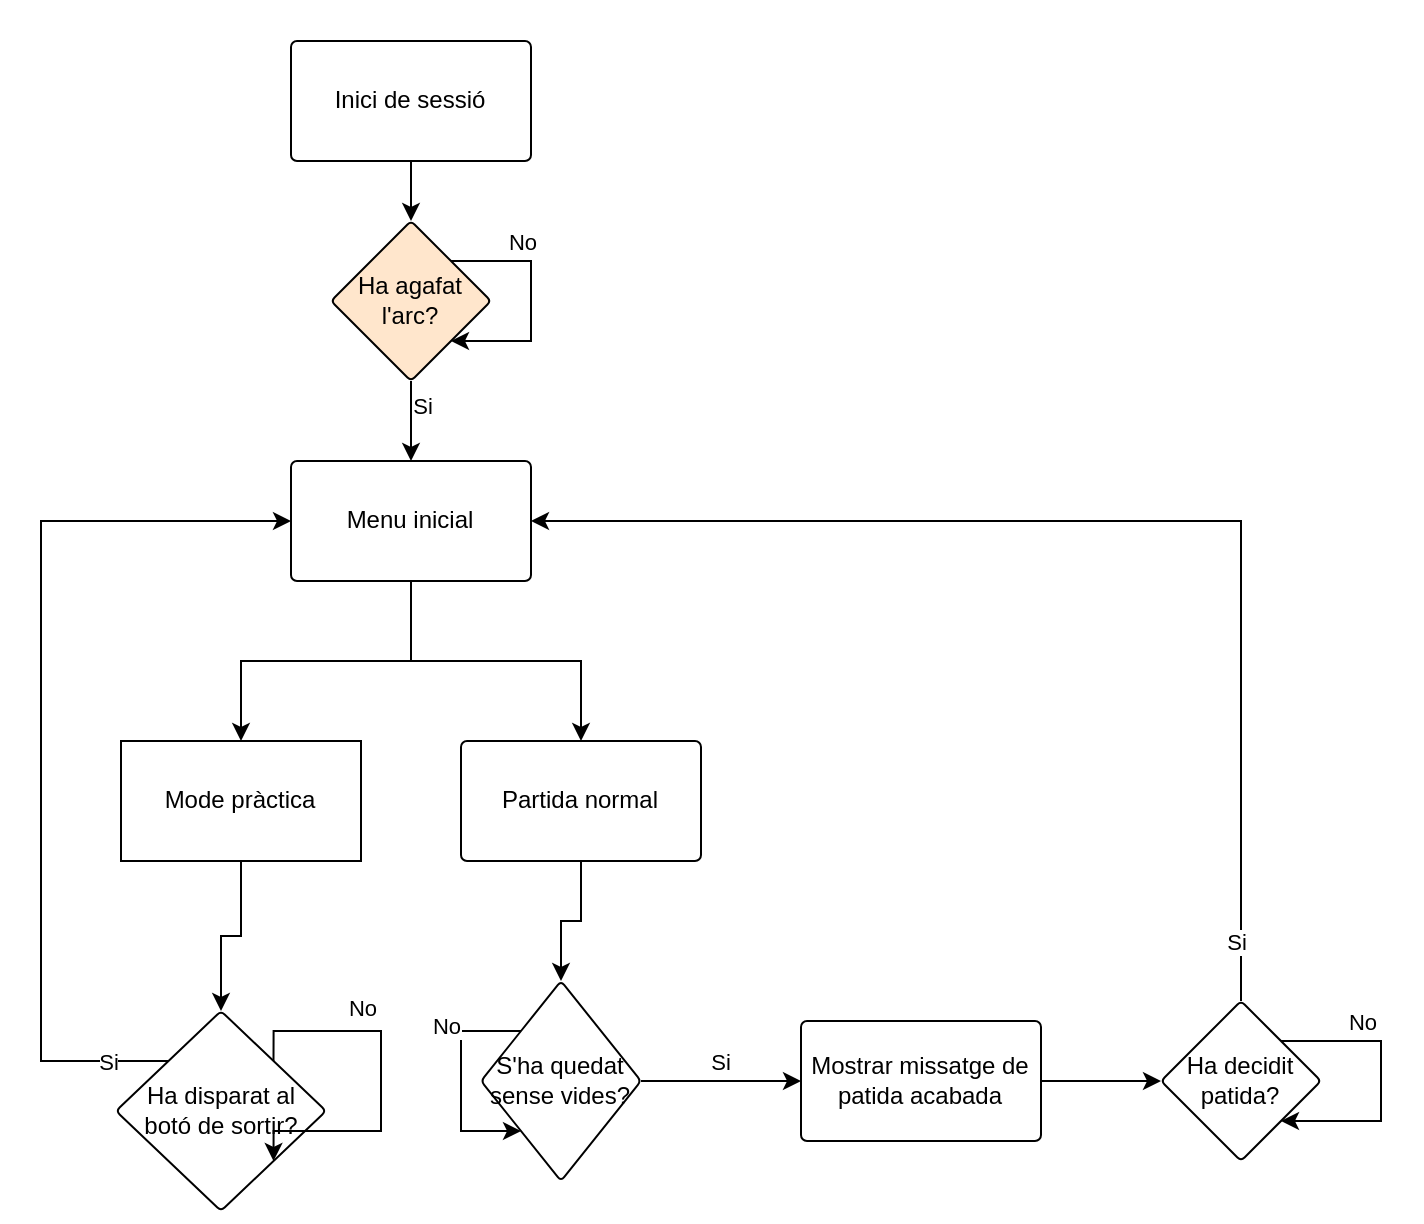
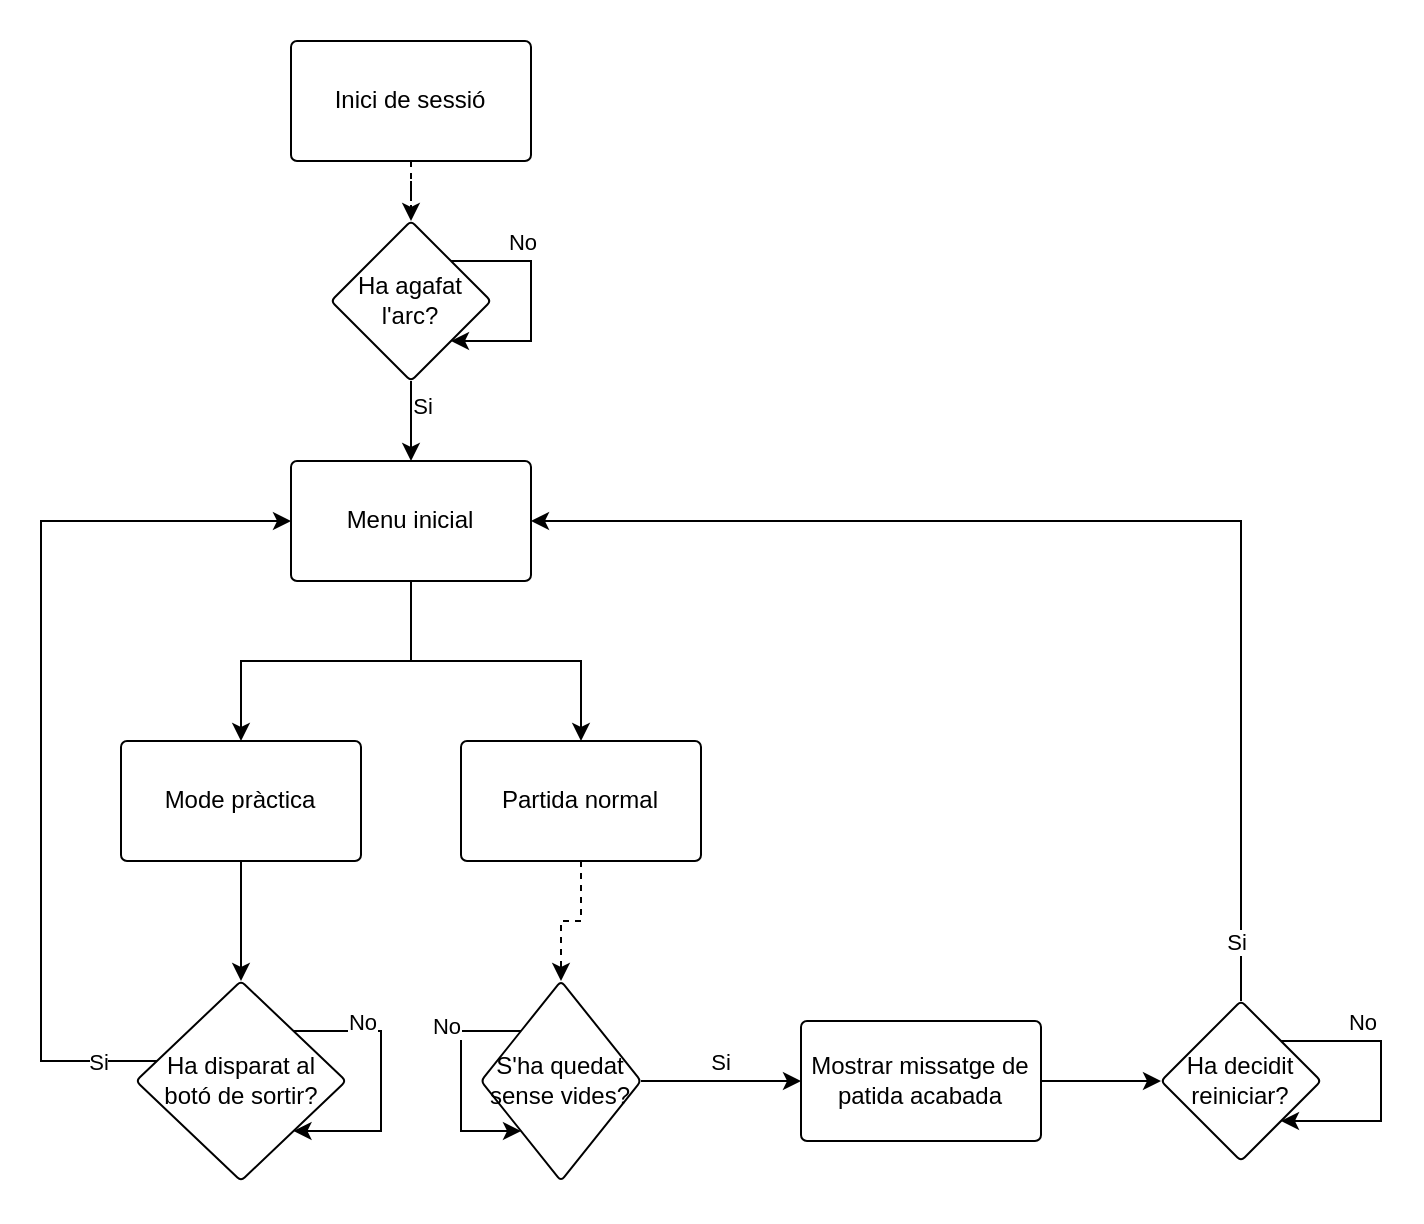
  <mxCell id="0" />
  <mxCell id="1" parent="0" />
  <mxCell id="2" value="" style="edgeStyle=orthogonalEdgeStyle;rounded=0;orthogonalLoop=1;jettySize=auto;html=1;exitX=0.5;exitY=1;exitDx=0;exitDy=0;entryX=0.5;entryY=0;entryDx=0;entryDy=0;" edge="1" parent="1" source="5" target="10"><mxGeometry relative="1" as="geometry" /></mxCell>
- <mxCell id="3" value="" style="edgeStyle=orthogonalEdgeStyle;rounded=0;orthogonalLoop=1;jettySize=auto;html=1;" edge="1" parent="1" source="4" target="20"><mxGeometry relative="1" as="geometry" /></mxCell>
+ <mxCell id="3" value="" style="edgeStyle=orthogonalEdgeStyle;rounded=0;orthogonalLoop=1;jettySize=auto;html=1;dashed=1;" edge="1" parent="1" source="4" target="20"><mxGeometry relative="1" as="geometry" /></mxCell>
  <mxCell id="4" value="Partida normal" style="whiteSpace=wrap;html=1;rounded=1;arcSize=5;" vertex="1" parent="1"><mxGeometry x="230" y="370" width="120" height="60" as="geometry" /></mxCell>
  <mxCell id="5" value="Menu inicial" style="whiteSpace=wrap;html=1;rounded=1;arcSize=5;" vertex="1" parent="1"><mxGeometry x="145" y="230" width="120" height="60" as="geometry" /></mxCell>
- <mxCell id="6" value="" style="edgeStyle=orthogonalEdgeStyle;rounded=0;orthogonalLoop=1;jettySize=auto;html=1;" edge="1" parent="1" source="7" target="32"><mxGeometry relative="1" as="geometry" /></mxCell>
+ <mxCell id="6" value="" style="edgeStyle=orthogonalEdgeStyle;rounded=0;orthogonalLoop=1;jettySize=auto;html=1;dashed=1;" edge="1" parent="1" source="7" target="32"><mxGeometry relative="1" as="geometry" /></mxCell>
  <mxCell id="7" value="Inici de sessió" style="whiteSpace=wrap;html=1;rounded=1;arcSize=5;" vertex="1" parent="1"><mxGeometry x="145" y="20" width="120" height="60" as="geometry" /></mxCell>
  <mxCell id="8" value="" style="edgeStyle=orthogonalEdgeStyle;rounded=0;orthogonalLoop=1;jettySize=auto;html=1;exitX=0.5;exitY=1;exitDx=0;exitDy=0;entryX=0.5;entryY=0;entryDx=0;entryDy=0;" edge="1" parent="1" source="5" target="4"><mxGeometry relative="1" as="geometry"><mxPoint x="215" y="300" as="sourcePoint" /><mxPoint x="130" y="380" as="targetPoint" /></mxGeometry></mxCell>
  <mxCell id="9" value="" style="edgeStyle=orthogonalEdgeStyle;rounded=0;orthogonalLoop=1;jettySize=auto;html=1;" edge="1" parent="1" source="10" target="13"><mxGeometry relative="1" as="geometry" /></mxCell>
- <mxCell id="10" value="Mode pràctica" style="whiteSpace=wrap;html=1;arcSize=5;rounded=0;" vertex="1" parent="1"><mxGeometry x="60" y="370" width="120" height="60" as="geometry" /></mxCell>
+ <mxCell id="10" value="Mode pràctica" style="whiteSpace=wrap;html=1;rounded=1;arcSize=5;" vertex="1" parent="1"><mxGeometry x="60" y="370" width="120" height="60" as="geometry" /></mxCell>
  <mxCell id="11" style="edgeStyle=orthogonalEdgeStyle;rounded=0;orthogonalLoop=1;jettySize=auto;html=1;entryX=0;entryY=0.5;entryDx=0;entryDy=0;" edge="1" parent="1" source="13" target="5"><mxGeometry relative="1" as="geometry"><Array as="points"><mxPoint x="20" y="530" /><mxPoint x="20" y="260" /></Array></mxGeometry></mxCell>
  <mxCell id="12" value="Si" style="edgeLabel;html=1;align=center;verticalAlign=middle;resizable=0;points=[];" vertex="1" connectable="0" parent="11"><mxGeometry x="-0.802" y="1" relative="1" as="geometry"><mxPoint x="15" y="-1" as="offset" /></mxGeometry></mxCell>
- <mxCell id="13" value="&lt;div&gt;Ha disparat al&lt;/div&gt;&lt;div&gt;botó de sortir?&lt;/div&gt;" style="rhombus;whiteSpace=wrap;html=1;rounded=1;arcSize=5;" vertex="1" parent="1"><mxGeometry x="57.5" y="505" width="105" height="100" as="geometry" /></mxCell>
+ <mxCell id="13" value="&lt;div&gt;Ha disparat al&lt;/div&gt;&lt;div&gt;botó de sortir?&lt;/div&gt;" style="rhombus;whiteSpace=wrap;html=1;rounded=1;arcSize=5;" vertex="1" parent="1"><mxGeometry x="67.5" y="490" width="105" height="100" as="geometry" /></mxCell>
  <mxCell id="14" style="edgeStyle=orthogonalEdgeStyle;rounded=0;orthogonalLoop=1;jettySize=auto;html=1;elbow=vertical;exitX=1;exitY=0;exitDx=0;exitDy=0;entryX=1;entryY=1;entryDx=0;entryDy=0;" edge="1" parent="1" source="13" target="13"><mxGeometry relative="1" as="geometry"><Array as="points"><mxPoint x="190" y="515" /><mxPoint x="190" y="565" /></Array></mxGeometry></mxCell>
  <mxCell id="15" value="No" style="edgeLabel;html=1;align=center;verticalAlign=middle;resizable=0;points=[];" vertex="1" connectable="0" parent="14"><mxGeometry x="-0.25" y="3" relative="1" as="geometry"><mxPoint x="-13" y="-13" as="offset" /></mxGeometry></mxCell>
  <mxCell id="16" style="edgeStyle=orthogonalEdgeStyle;rounded=0;orthogonalLoop=1;jettySize=auto;html=1;entryX=1;entryY=0.5;entryDx=0;entryDy=0;exitX=0.5;exitY=0;exitDx=0;exitDy=0;" edge="1" parent="1" source="23" target="5"><mxGeometry relative="1" as="geometry"><Array as="points"><mxPoint x="620" y="260" /></Array></mxGeometry></mxCell>
  <mxCell id="17" value="&lt;div&gt;Si&lt;/div&gt;" style="edgeLabel;html=1;align=center;verticalAlign=middle;resizable=0;points=[];" vertex="1" connectable="0" parent="16"><mxGeometry x="-0.931" y="4" relative="1" as="geometry"><mxPoint x="1" y="-9" as="offset" /></mxGeometry></mxCell>
  <mxCell id="18" value="" style="edgeStyle=orthogonalEdgeStyle;rounded=0;orthogonalLoop=1;jettySize=auto;html=1;" edge="1" parent="1" source="20" target="25"><mxGeometry relative="1" as="geometry" /></mxCell>
  <mxCell id="19" value="Si" style="edgeLabel;html=1;align=center;verticalAlign=middle;resizable=0;points=[];" vertex="1" connectable="0" parent="18"><mxGeometry x="-0.1" y="-3" relative="1" as="geometry"><mxPoint x="3" y="-13" as="offset" /></mxGeometry></mxCell>
  <mxCell id="20" value="S'ha quedat sense vides?" style="rhombus;whiteSpace=wrap;html=1;rounded=1;arcSize=5;" vertex="1" parent="1"><mxGeometry x="240" y="490" width="80" height="100" as="geometry" /></mxCell>
  <mxCell id="21" style="edgeStyle=orthogonalEdgeStyle;rounded=0;orthogonalLoop=1;jettySize=auto;html=1;exitX=0;exitY=0;exitDx=0;exitDy=0;entryX=0;entryY=1;entryDx=0;entryDy=0;" edge="1" parent="1" source="20" target="20"><mxGeometry relative="1" as="geometry"><mxPoint x="250" y="570" as="targetPoint" /><Array as="points"><mxPoint x="230" y="515" /><mxPoint x="230" y="565" /></Array></mxGeometry></mxCell>
  <mxCell id="22" value="No" style="edgeLabel;html=1;align=center;verticalAlign=middle;resizable=0;points=[];" vertex="1" connectable="0" parent="21"><mxGeometry x="-0.45" y="-2" relative="1" as="geometry"><mxPoint x="-6" y="-3" as="offset" /></mxGeometry></mxCell>
- <mxCell id="23" value="Ha decidit patida?" style="rhombus;whiteSpace=wrap;html=1;rounded=1;arcSize=5;" vertex="1" parent="1"><mxGeometry x="580" y="500" width="80" height="80" as="geometry" /></mxCell>
+ <mxCell id="23" value="Ha decidit reiniciar?" style="rhombus;whiteSpace=wrap;html=1;rounded=1;arcSize=5;" vertex="1" parent="1"><mxGeometry x="580" y="500" width="80" height="80" as="geometry" /></mxCell>
  <mxCell id="24" value="" style="edgeStyle=orthogonalEdgeStyle;rounded=0;orthogonalLoop=1;jettySize=auto;html=1;" edge="1" parent="1" source="25" target="23"><mxGeometry relative="1" as="geometry" /></mxCell>
  <mxCell id="25" value="Mostrar missatge de patida acabada" style="whiteSpace=wrap;html=1;rounded=1;arcSize=5;" vertex="1" parent="1"><mxGeometry x="400" y="510" width="120" height="60" as="geometry" /></mxCell>
  <mxCell id="26" style="edgeStyle=orthogonalEdgeStyle;rounded=0;orthogonalLoop=1;jettySize=auto;html=1;entryX=1;entryY=1;entryDx=0;entryDy=0;exitX=1;exitY=0;exitDx=0;exitDy=0;" edge="1" parent="1" source="23" target="23"><mxGeometry relative="1" as="geometry"><Array as="points"><mxPoint x="690" y="520" /><mxPoint x="690" y="560" /></Array></mxGeometry></mxCell>
  <mxCell id="27" value="&lt;div&gt;No&lt;/div&gt;" style="edgeLabel;html=1;align=center;verticalAlign=middle;resizable=0;points=[];" vertex="1" connectable="0" parent="26"><mxGeometry x="-0.429" y="-2" relative="1" as="geometry"><mxPoint y="-12" as="offset" /></mxGeometry></mxCell>
  <mxCell id="28" value="" style="edgeStyle=orthogonalEdgeStyle;rounded=0;orthogonalLoop=1;jettySize=auto;html=1;" edge="1" parent="1" source="32" target="5"><mxGeometry relative="1" as="geometry" /></mxCell>
  <mxCell id="29" value="&lt;div&gt;Si&lt;/div&gt;" style="edgeLabel;html=1;align=center;verticalAlign=middle;resizable=0;points=[];" vertex="1" connectable="0" parent="28"><mxGeometry x="-0.4" y="-3" relative="1" as="geometry"><mxPoint x="8" as="offset" /></mxGeometry></mxCell>
  <mxCell id="30" style="edgeStyle=orthogonalEdgeStyle;rounded=0;orthogonalLoop=1;jettySize=auto;html=1;entryX=1;entryY=1;entryDx=0;entryDy=0;exitX=1;exitY=0;exitDx=0;exitDy=0;" edge="1" parent="1" source="32" target="32"><mxGeometry relative="1" as="geometry"><mxPoint x="310" y="160" as="targetPoint" /><Array as="points"><mxPoint x="265" y="130" /><mxPoint x="265" y="170" /></Array></mxGeometry></mxCell>
  <mxCell id="31" value="No" style="edgeLabel;html=1;align=center;verticalAlign=middle;resizable=0;points=[];" vertex="1" connectable="0" parent="30"><mxGeometry x="-0.283" y="-2" relative="1" as="geometry"><mxPoint x="-3" y="-13" as="offset" /></mxGeometry></mxCell>
- <mxCell id="32" value="Ha agafat l'arc?" style="rhombus;whiteSpace=wrap;html=1;rounded=1;arcSize=5;fillColor=#ffe6cc;" vertex="1" parent="1"><mxGeometry x="165" y="110" width="80" height="80" as="geometry" /></mxCell>
+ <mxCell id="32" value="Ha agafat l'arc?" style="rhombus;whiteSpace=wrap;html=1;rounded=1;arcSize=5;" vertex="1" parent="1"><mxGeometry x="165" y="110" width="80" height="80" as="geometry" /></mxCell>
